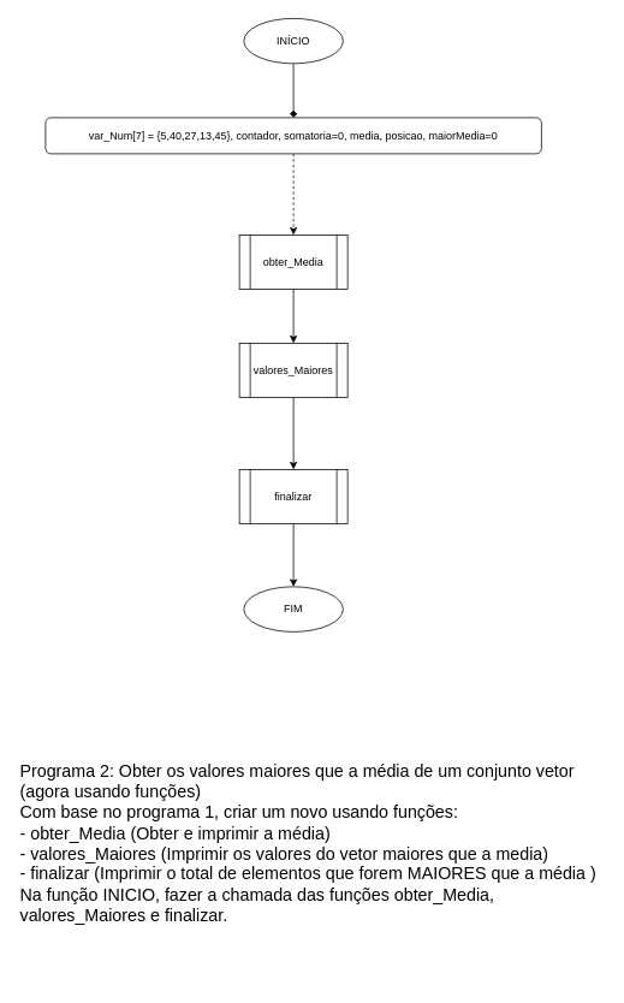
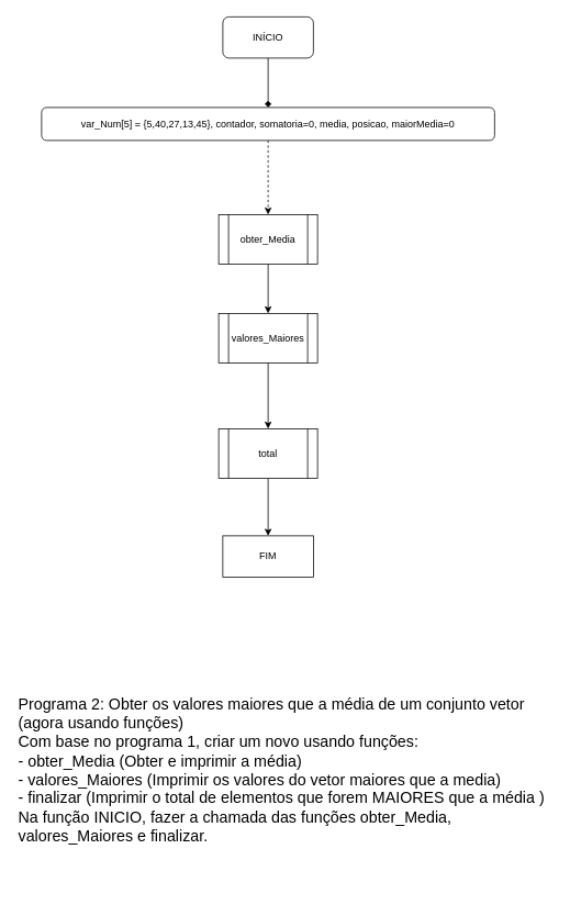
  <mxCell id="0" />
  <mxCell id="1" parent="0" />
  <mxCell id="2" value="" style="edgeStyle=orthogonalEdgeStyle;rounded=0;orthogonalLoop=1;jettySize=auto;html=1;endArrow=diamond;" edge="1" parent="1" source="3" target="6"><mxGeometry relative="1" as="geometry" /></mxCell>
- <mxCell id="3" value="INÍCIO" style="ellipse;whiteSpace=wrap;html=1;" vertex="1" parent="1"><mxGeometry x="270" y="20" width="110" height="50" as="geometry" /></mxCell>
- <mxCell id="4" value="FIM" style="ellipse;whiteSpace=wrap;html=1;" vertex="1" parent="1"><mxGeometry x="270" y="650" width="110" height="50" as="geometry" /></mxCell>
+ <mxCell id="3" value="INÍCIO" style="whiteSpace=wrap;html=1;rounded=1;" vertex="1" parent="1"><mxGeometry x="270" y="20" width="110" height="50" as="geometry" /></mxCell>
+ <mxCell id="4" value="FIM" style="whiteSpace=wrap;html=1;rounded=0;" vertex="1" parent="1"><mxGeometry x="270" y="650" width="110" height="50" as="geometry" /></mxCell>
  <mxCell id="5" value="" style="edgeStyle=orthogonalEdgeStyle;rounded=0;orthogonalLoop=1;jettySize=auto;html=1;dashed=1;" edge="1" parent="1" source="6" target="8"><mxGeometry relative="1" as="geometry" /></mxCell>
- <mxCell id="6" value="var_Num[7] = {5,40,27,13,45}, contador, somatoria=0, media, posicao, maiorMedia=0" style="rounded=1;whiteSpace=wrap;html=1;" vertex="1" parent="1"><mxGeometry x="50" y="130" width="550" height="40" as="geometry" /></mxCell>
+ <mxCell id="6" value="var_Num[5] = {5,40,27,13,45}, contador, somatoria=0, media, posicao, maiorMedia=0" style="rounded=1;whiteSpace=wrap;html=1;" vertex="1" parent="1"><mxGeometry x="50" y="130" width="550" height="40" as="geometry" /></mxCell>
  <mxCell id="7" value="" style="edgeStyle=orthogonalEdgeStyle;rounded=0;orthogonalLoop=1;jettySize=auto;html=1;" edge="1" parent="1" source="8" target="10"><mxGeometry relative="1" as="geometry" /></mxCell>
  <mxCell id="8" value="obter_Media" style="shape=process;whiteSpace=wrap;html=1;backgroundOutline=1;" vertex="1" parent="1"><mxGeometry x="265" y="260" width="120" height="60" as="geometry" /></mxCell>
  <mxCell id="9" value="" style="edgeStyle=orthogonalEdgeStyle;rounded=0;orthogonalLoop=1;jettySize=auto;html=1;" edge="1" parent="1" source="10" target="12"><mxGeometry relative="1" as="geometry" /></mxCell>
  <mxCell id="10" value="valores_Maiores" style="shape=process;whiteSpace=wrap;html=1;backgroundOutline=1;" vertex="1" parent="1"><mxGeometry x="265" y="380" width="120" height="60" as="geometry" /></mxCell>
  <mxCell id="11" value="" style="edgeStyle=orthogonalEdgeStyle;rounded=0;orthogonalLoop=1;jettySize=auto;html=1;" edge="1" parent="1" source="12" target="4"><mxGeometry relative="1" as="geometry" /></mxCell>
- <mxCell id="12" value="finalizar" style="shape=process;whiteSpace=wrap;html=1;backgroundOutline=1;" vertex="1" parent="1"><mxGeometry x="265" y="520" width="120" height="60" as="geometry" /></mxCell>
+ <mxCell id="12" value="total" style="shape=process;whiteSpace=wrap;html=1;backgroundOutline=1;" vertex="1" parent="1"><mxGeometry x="265" y="520" width="120" height="60" as="geometry" /></mxCell>
  <mxCell id="13" value="&lt;div align=&quot;left&quot;&gt;&lt;font style=&quot;font-size: 19px;&quot;&gt;Programa 2: Obter os valores maiores que a média de um conjunto vetor&lt;br&gt;(agora usando funções)&lt;br&gt;Com base no programa 1, criar um novo usando funções:&lt;br&gt;- obter_Media (Obter e imprimir a média)&lt;br&gt;- valores_Maiores (Imprimir os valores do vetor maiores que a media)&lt;br&gt;- finalizar (Imprimir o total de elementos que forem MAIORES que a média )&lt;br&gt;Na função INICIO, fazer a chamada das funções obter_Media,&lt;br&gt;valores_Maiores e finalizar.&lt;/font&gt;&lt;/div&gt;" style="text;html=1;align=left;verticalAlign=middle;whiteSpace=wrap;rounded=0;" vertex="1" parent="1"><mxGeometry x="20" y="780" width="650" height="310" as="geometry" /></mxCell>
